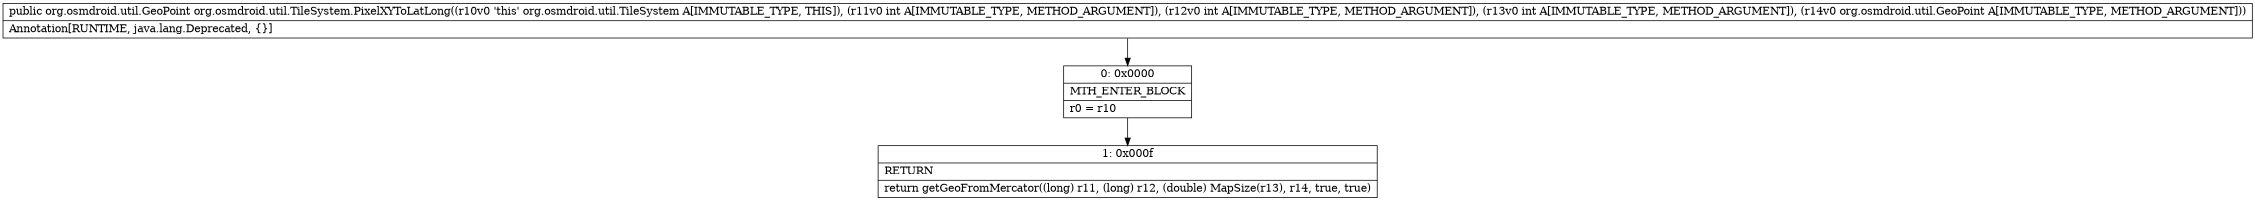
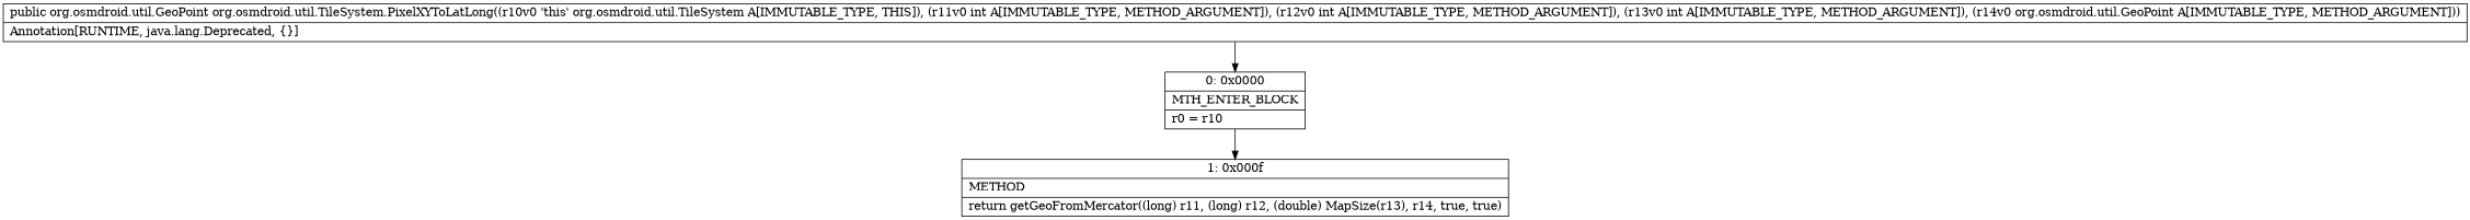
  digraph {
    node [shape=record]
    n1 [label="{0\:\ 0x0000|MTH_ENTER_BLOCK\l|r0 = r10\l}"]
-   n2 [label="{1\:\ 0x000f|RETURN\l|return getGeoFromMercator((long) r11, (long) r12, (double) MapSize(r13), r14, true, true)\l}"]
+   n2 [label="{1\:\ 0x000f|METHOD\l|return getGeoFromMercator((long) r11, (long) r12, (double) MapSize(r13), r14, true, true)\l}"]
    n3 [label="{public org.osmdroid.util.GeoPoint org.osmdroid.util.TileSystem.PixelXYToLatLong((r10v0 'this' org.osmdroid.util.TileSystem A[IMMUTABLE_TYPE, THIS]), (r11v0 int A[IMMUTABLE_TYPE, METHOD_ARGUMENT]), (r12v0 int A[IMMUTABLE_TYPE, METHOD_ARGUMENT]), (r13v0 int A[IMMUTABLE_TYPE, METHOD_ARGUMENT]), (r14v0 org.osmdroid.util.GeoPoint A[IMMUTABLE_TYPE, METHOD_ARGUMENT]))  | Annotation[RUNTIME, java.lang.Deprecated, \{\}]\l}"]
    n1 -> n2
    n3 -> n1
  }
